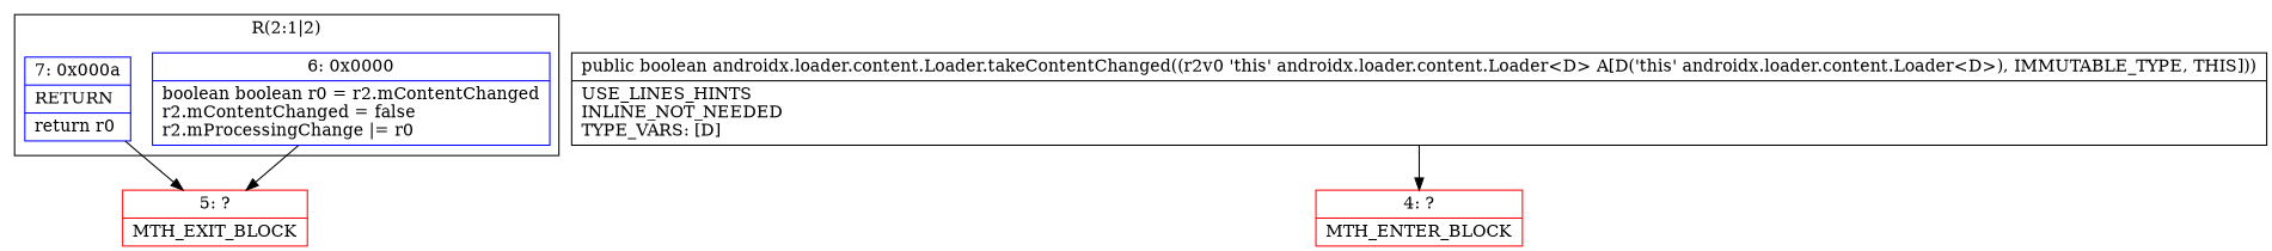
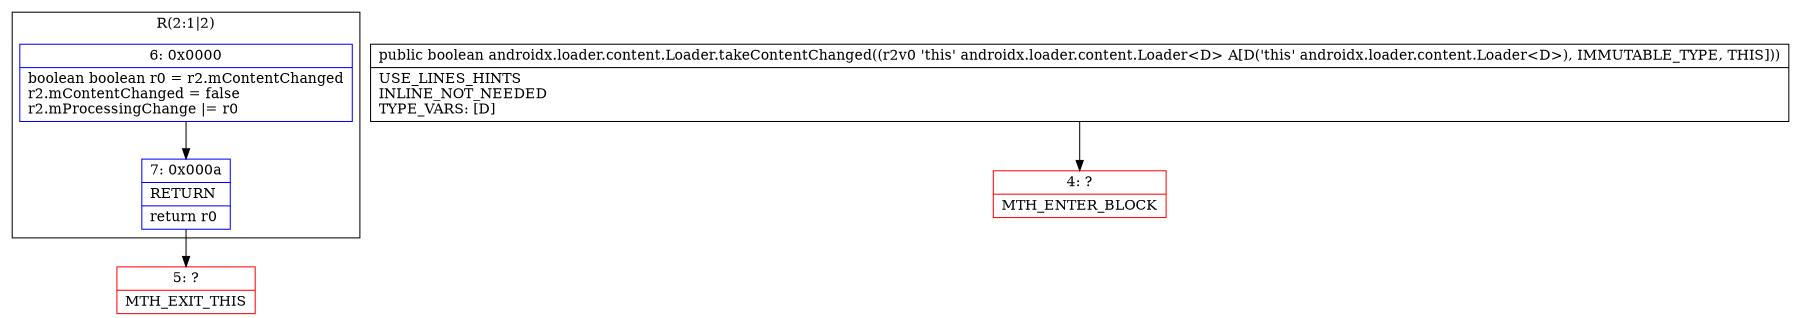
  digraph {
    node [color=blue shape=record]
    n1 [label="{6\:\ 0x0000|boolean boolean r0 = r2.mContentChanged\lr2.mContentChanged = false\lr2.mProcessingChange \|= r0\l}"]
    n2 [label="{7\:\ 0x000a|RETURN\l|return r0\l}"]
-   n3 [color=red label="{5\:\ ?|MTH_EXIT_BLOCK\l}"]
+   n3 [color=red label="{5\:\ ?|MTH_EXIT_THIS\l}"]
    n4 [color=red label="{4\:\ ?|MTH_ENTER_BLOCK\l}"]
    n5 [label="{public boolean androidx.loader.content.Loader.takeContentChanged((r2v0 'this' androidx.loader.content.Loader\<D\> A[D('this' androidx.loader.content.Loader\<D\>), IMMUTABLE_TYPE, THIS]))  | USE_LINES_HINTS\lINLINE_NOT_NEEDED\lTYPE_VARS: [D]\l}" color=""]
    subgraph cluster_1 {
      label="R(2:1|2)"
      n1
      n2
    }
-   n1 -> n3
+   n1 -> n2
    n2 -> n3
    n5 -> n4
  }
